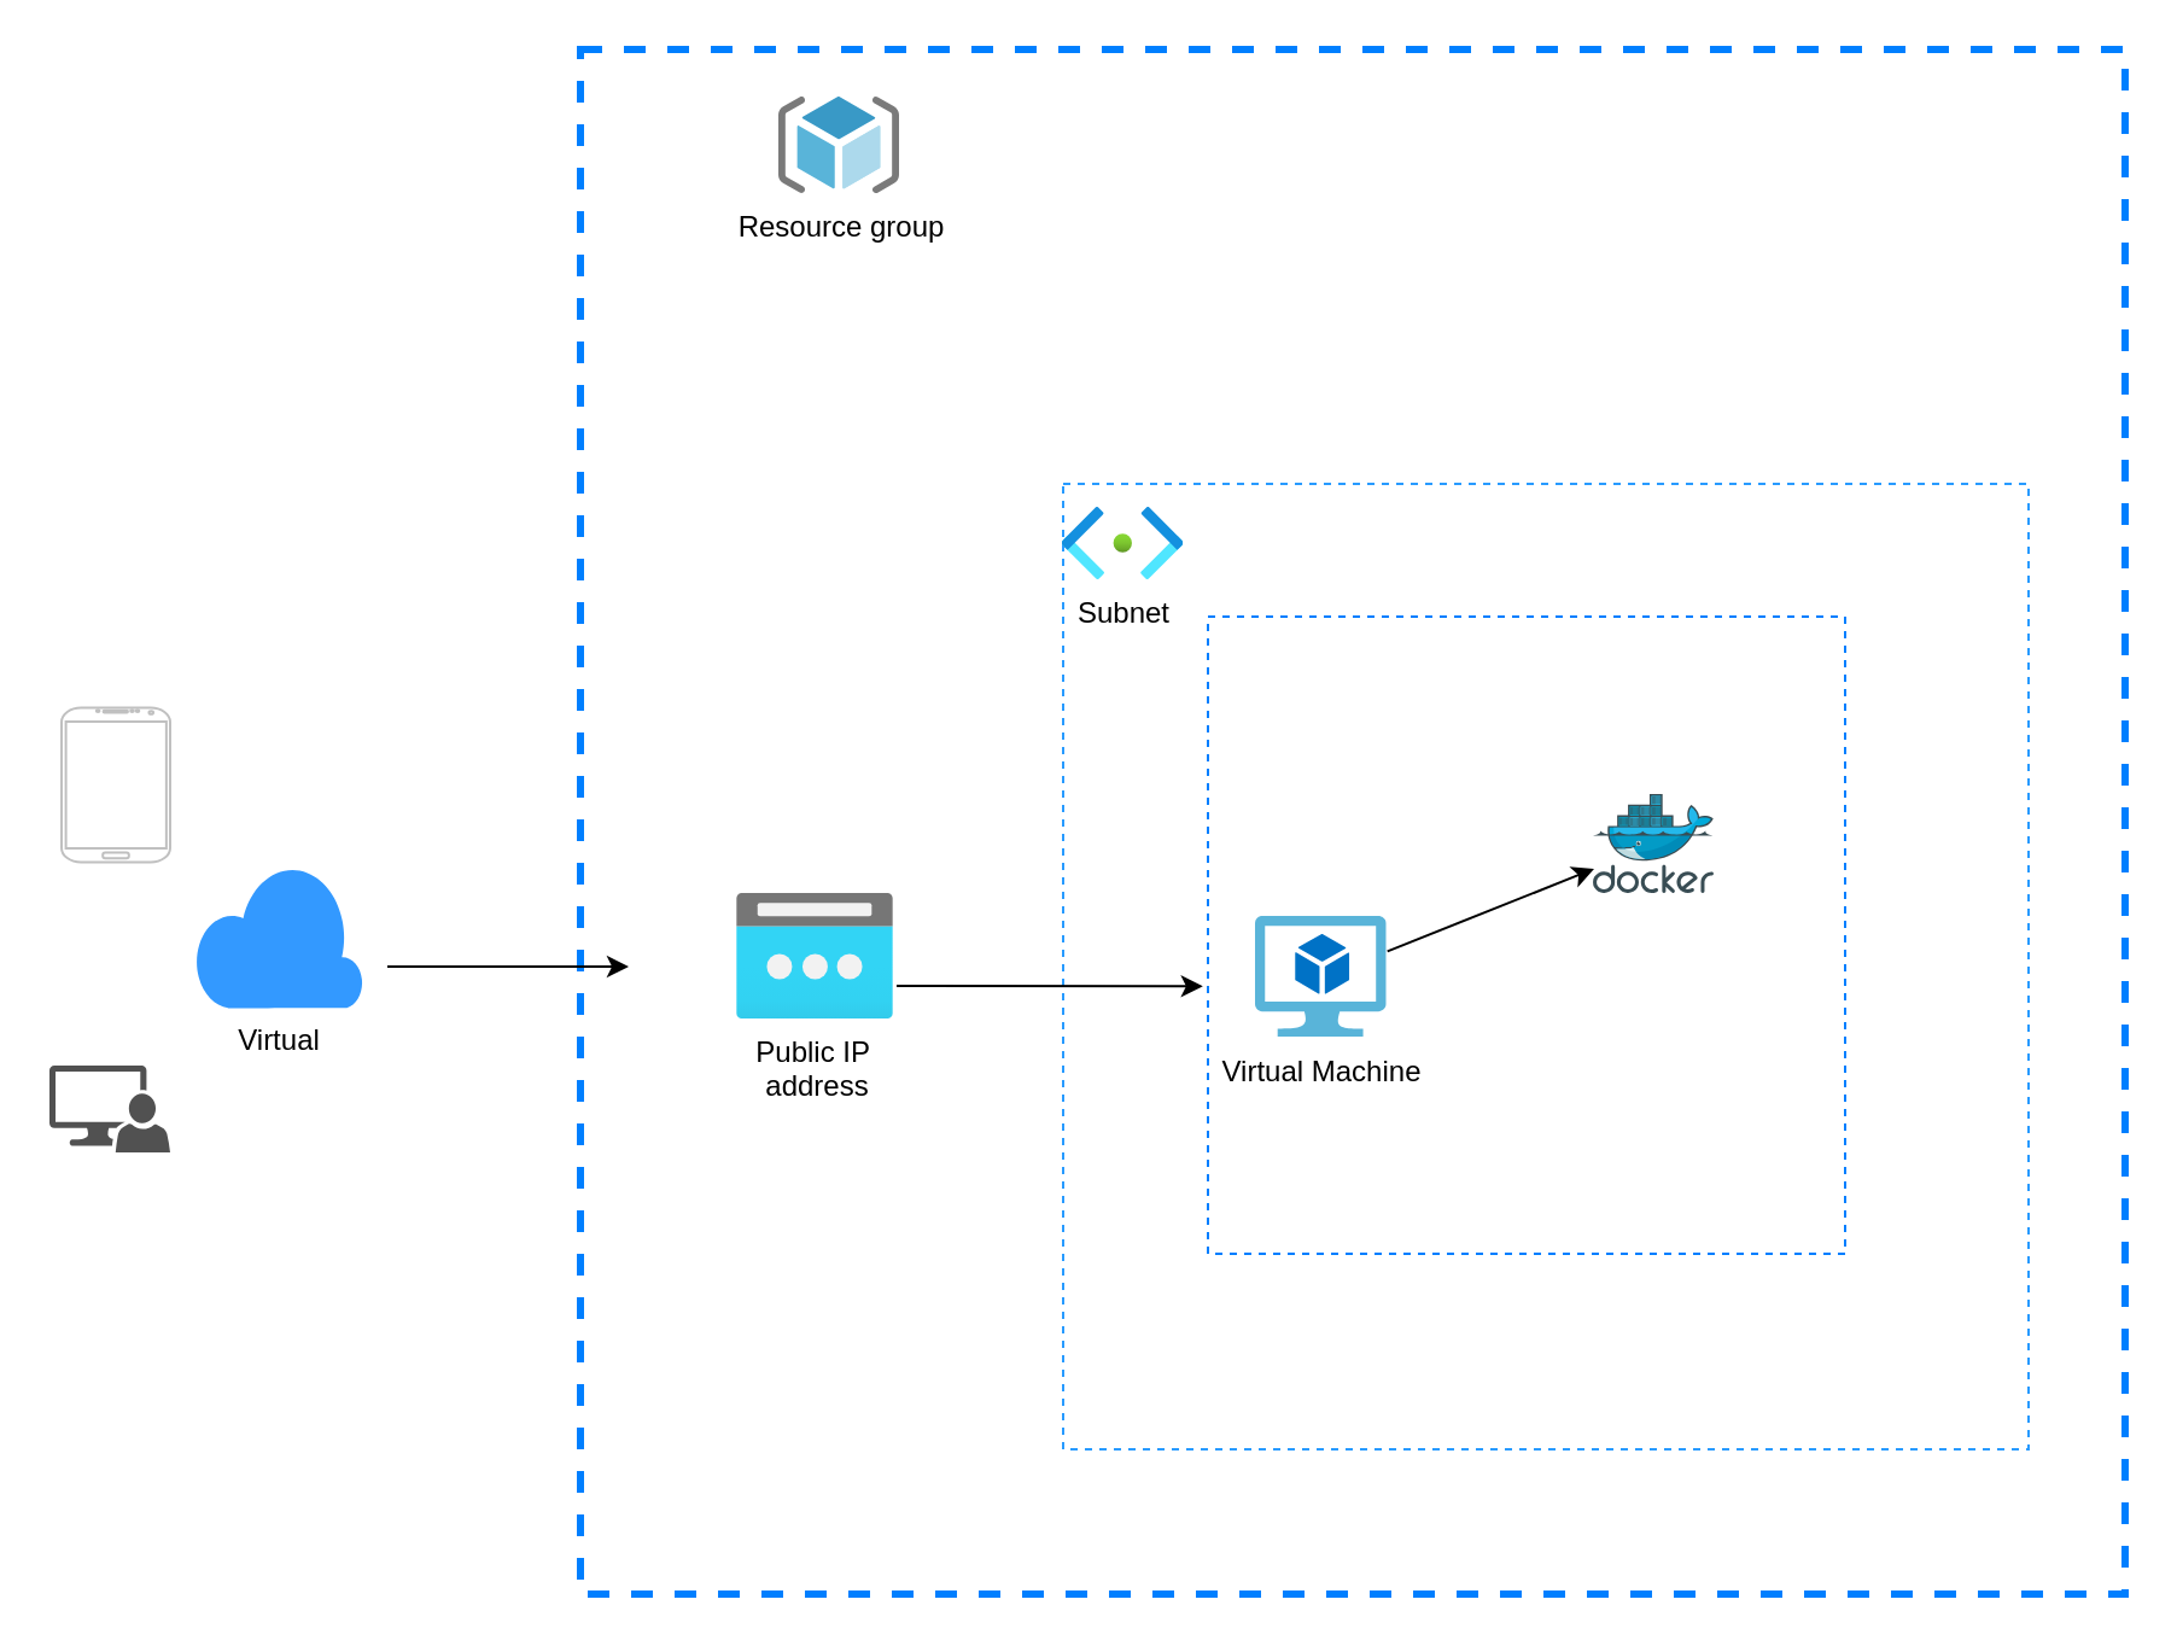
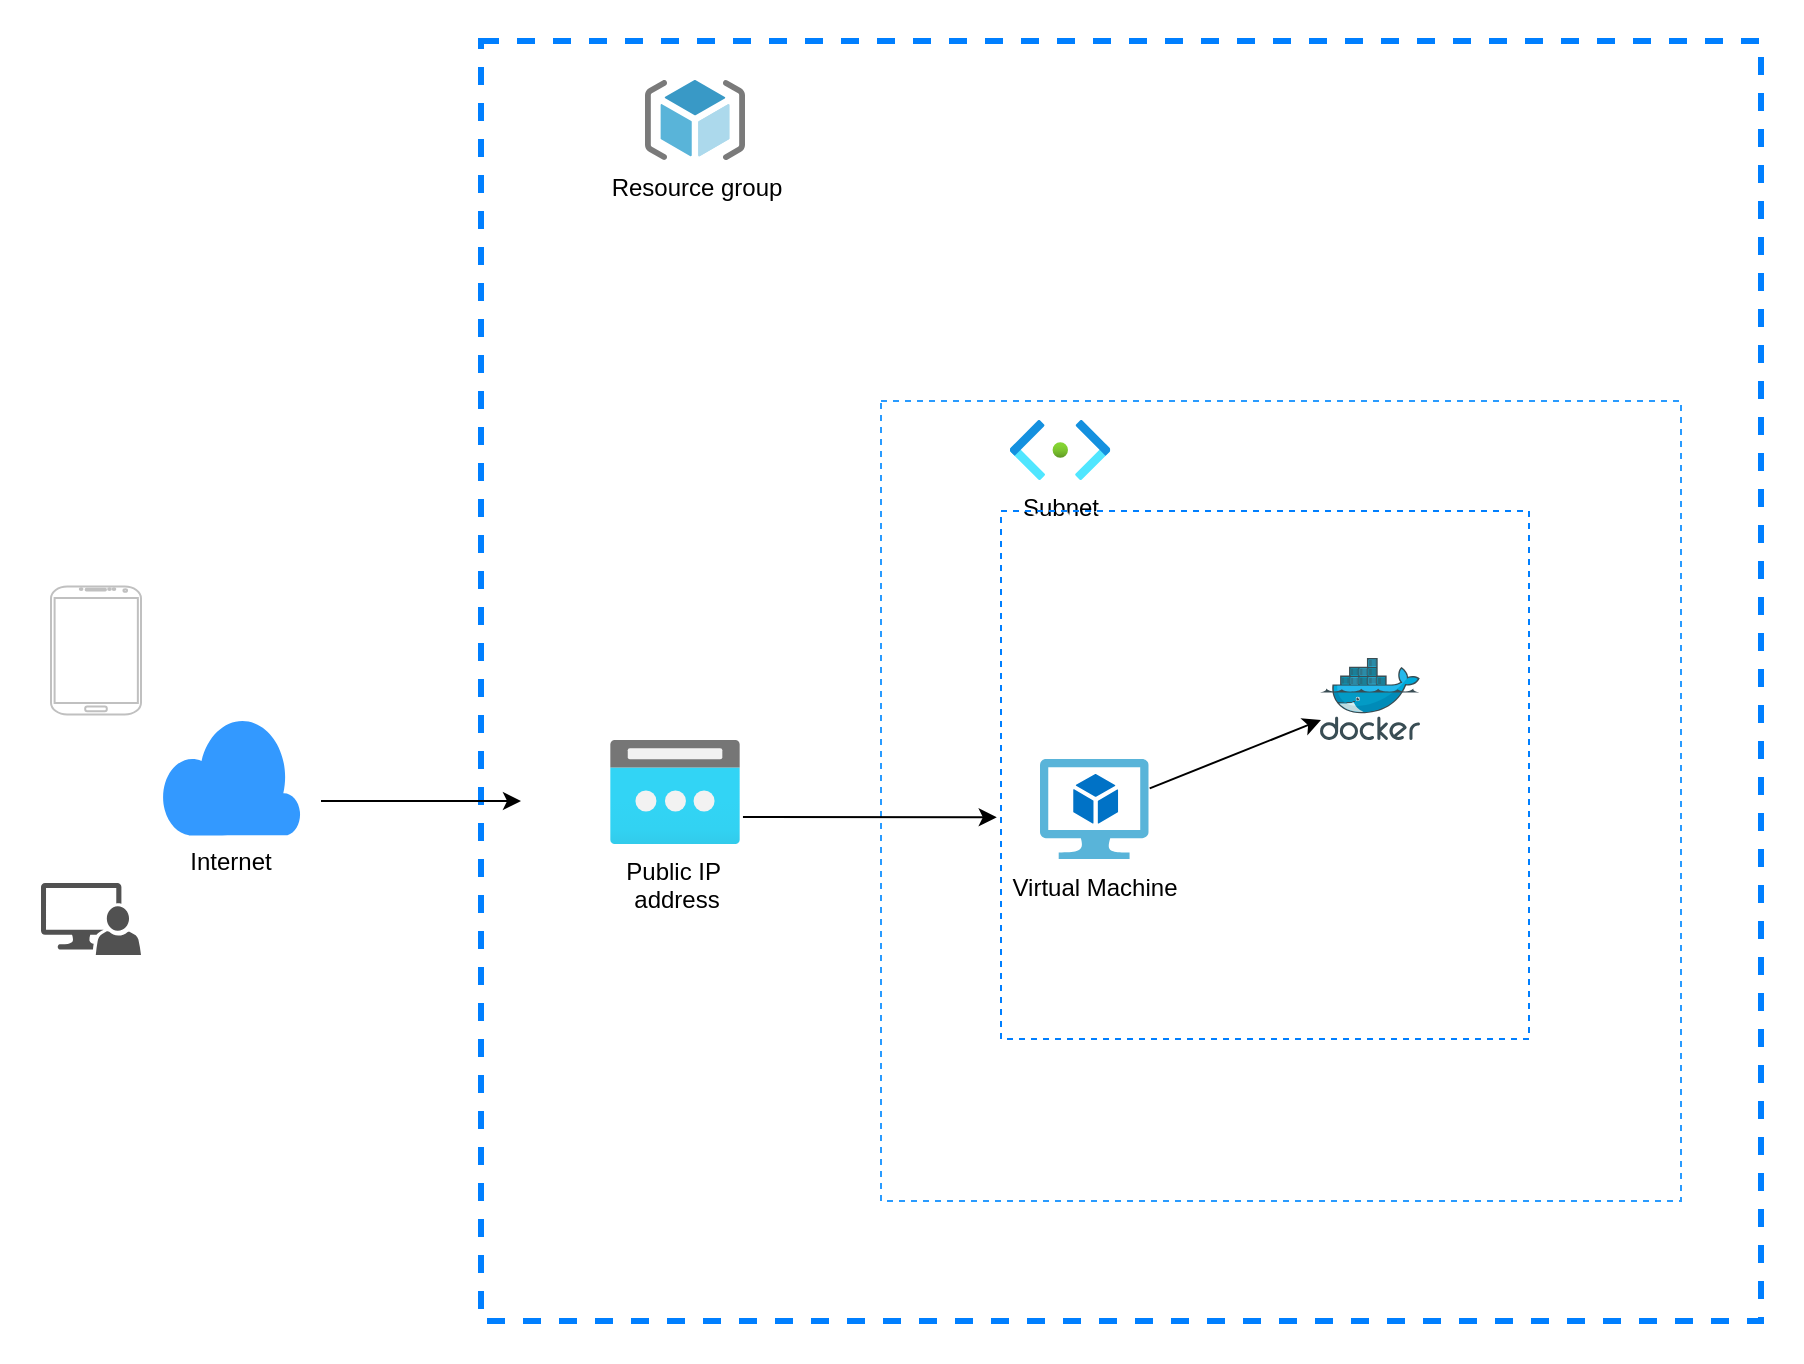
  <mxCell id="0" />
  <mxCell id="1" parent="0" />
  <mxCell id="2" value="" style="verticalLabelPosition=bottom;verticalAlign=top;html=1;shadow=0;dashed=0;strokeWidth=1;shape=mxgraph.android.phone2;strokeColor=#c0c0c0;" vertex="1" parent="1"><mxGeometry x="25" y="292.75" width="45" height="64" as="geometry" /></mxCell>
  <mxCell id="3" value="" style="sketch=0;pointerEvents=1;shadow=0;dashed=0;html=1;strokeColor=none;labelPosition=center;verticalLabelPosition=bottom;verticalAlign=top;align=center;fillColor=#515151;shape=mxgraph.mscae.system_center.admin_console" vertex="1" parent="1"><mxGeometry x="20" y="441" width="50" height="36" as="geometry" /></mxCell>
  <mxCell id="4" value="Resource group" style="image;sketch=0;aspect=fixed;html=1;points=[];align=center;fontSize=12;image=img/lib/mscae/ResourceGroup.svg;" vertex="1" parent="1"><mxGeometry x="322.5" y="40" width="50" height="40" as="geometry" /></mxCell>
  <mxCell id="5" value="" style="whiteSpace=wrap;html=1;aspect=fixed;dashed=1;gradientColor=default;fillColor=none;strokeWidth=3;strokeColor=#007FFF;" vertex="1" parent="1"><mxGeometry y="20" width="640" height="640" as="geometry" x="240" /></mxCell>
  <mxCell id="6" value="" style="whiteSpace=wrap;html=1;aspect=fixed;labelBorderColor=default;dashed=1;fillStyle=dashed;strokeColor=#299BFF;" vertex="1" parent="1"><mxGeometry x="440" y="200" width="400" height="400" as="geometry" /></mxCell>
- <mxCell id="7" value="Subnet" style="image;aspect=fixed;html=1;points=[];align=center;fontSize=12;image=img/lib/azure2/networking/Subnet.svg;" vertex="1" parent="1"><mxGeometry x="440" y="210" width="50.1" height="30" as="geometry" /></mxCell>
+ <mxCell id="7" value="Subnet" style="image;aspect=fixed;html=1;points=[];align=center;fontSize=12;image=img/lib/azure2/networking/Subnet.svg;" vertex="1" parent="1"><mxGeometry x="505" y="210" width="50.1" height="30" as="geometry" /></mxCell>
  <mxCell id="8" value="" style="whiteSpace=wrap;html=1;aspect=fixed;dashed=1;fillStyle=zigzag-line;strokeColor=#007FFF;" vertex="1" parent="1"><mxGeometry x="500" y="255" width="264" height="264" as="geometry" /></mxCell>
  <mxCell id="9" value="Virtual Machine" style="image;sketch=0;aspect=fixed;html=1;points=[];align=center;fontSize=12;image=img/lib/mscae/Virtual_Machine_2.svg;" vertex="1" parent="1"><mxGeometry x="520" y="379.5" width="54.35" height="50" as="geometry" /></mxCell>
  <mxCell id="10" value="Public IP&amp;nbsp;&lt;div&gt;address&lt;div&gt;&lt;br&gt;&lt;/div&gt;&lt;/div&gt;" style="image;aspect=fixed;html=1;points=[];align=center;fontSize=12;image=img/lib/azure2/networking/Public_IP_Addresses.svg;" vertex="1" parent="1"><mxGeometry x="305" y="370" width="65" height="52" as="geometry" /></mxCell>
- <mxCell id="11" value="Virtual" style="verticalLabelPosition=bottom;html=1;verticalAlign=top;align=center;strokeColor=none;fillColor=#3399FF;shape=mxgraph.azure.cloud;" vertex="1" parent="1"><mxGeometry x="80" y="356.75" width="70" height="60.5" as="geometry" /></mxCell>
+ <mxCell id="11" value="Internet" style="verticalLabelPosition=bottom;html=1;verticalAlign=top;align=center;strokeColor=none;fillColor=#3399FF;shape=mxgraph.azure.cloud;" vertex="1" parent="1"><mxGeometry x="80" y="356.75" width="70" height="60.5" as="geometry" /></mxCell>
  <mxCell id="12" value="" style="endArrow=classic;html=1;rounded=0;" edge="1" parent="1"><mxGeometry width="50" height="50" relative="1" as="geometry"><mxPoint x="160" y="400" as="sourcePoint" /><mxPoint x="260" y="400" as="targetPoint" /><Array as="points" /></mxGeometry></mxCell>
  <mxCell id="13" value="" style="image;sketch=0;aspect=fixed;html=1;points=[];align=center;fontSize=12;image=img/lib/mscae/Docker.svg;" vertex="1" parent="1"><mxGeometry x="660" y="329" width="50" height="41" as="geometry" /></mxCell>
  <mxCell id="14" value="" style="endArrow=classic;html=1;rounded=0;entryX=-0.008;entryY=0.58;entryDx=0;entryDy=0;exitX=1.015;exitY=0.731;exitDx=0;exitDy=0;exitPerimeter=0;entryPerimeter=0;" edge="1" parent="1" source="10" target="8"><mxGeometry width="50" height="50" relative="1" as="geometry"><mxPoint x="330" y="390" as="sourcePoint" /><mxPoint x="400" y="400.138" as="targetPoint" /></mxGeometry></mxCell>
  <mxCell id="15" value="" style="endArrow=classic;html=1;rounded=0;" edge="1" parent="1" source="9" target="13"><mxGeometry width="50" height="50" relative="1" as="geometry"><mxPoint x="570" y="411" as="sourcePoint" /><mxPoint x="750" y="380" as="targetPoint" /></mxGeometry></mxCell>
